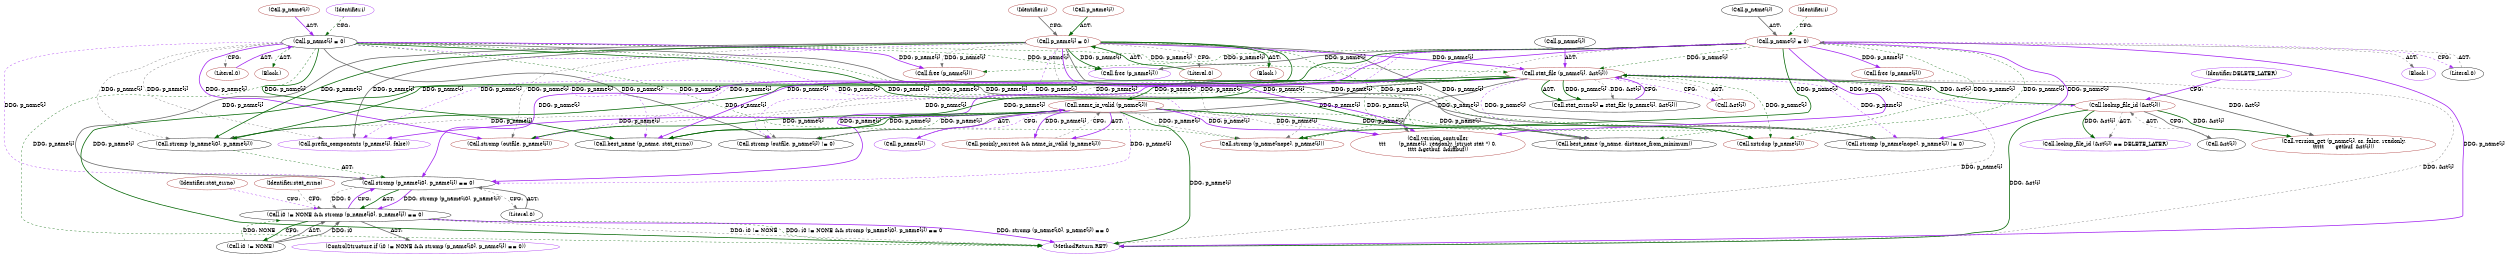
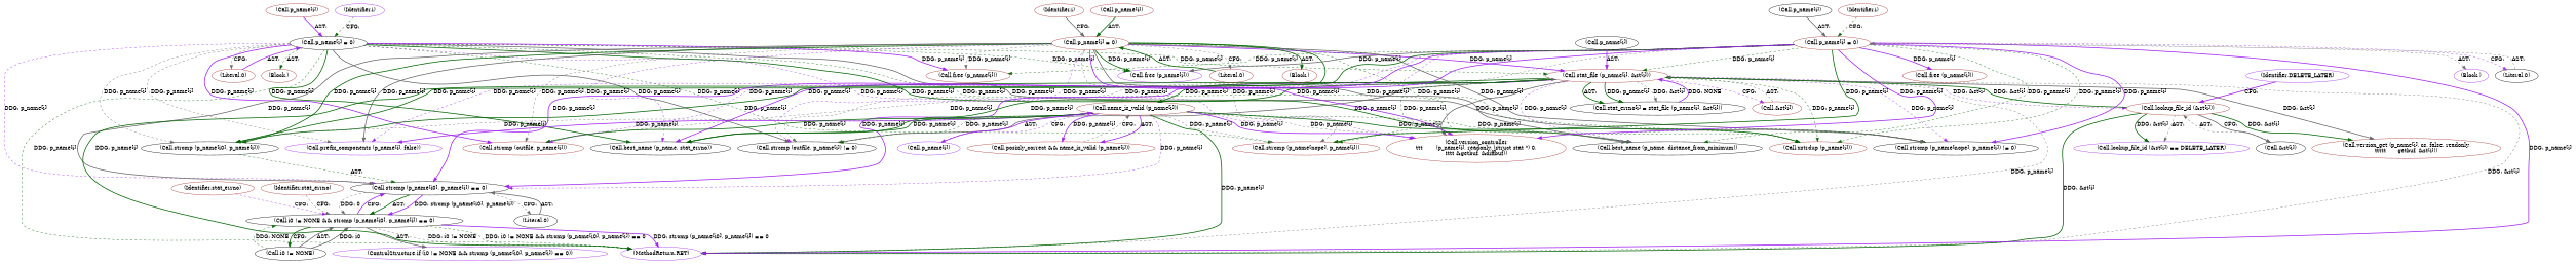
  digraph {
    node [color=brown]
    edge [color=darkgreen style=bold]
    n1 [color=black label="(Call,strcmp (p_name[i0], p_name[i]) == 0)"]
    n2 [color=black label="(Call,i0 != NONE && strcmp (p_name[i0], p_name[i]) == 0)"]
    n3 [color=black label="(Literal,0)"]
    n4 [color=purple label="(MethodReturn,RET)"]
    n5 [color=purple label="(ControlStructure,if (i0 != NONE && strcmp (p_name[i0], p_name[i]) == 0))"]
    n6 [color=black label="(Call,i0 != NONE)"]
    n7 [color=black label="(Call,p_name[i] = 0)"]
    n8 [label="(Call,stat_file (p_name[i], &st[i]))"]
    n9 [label="(Call,xstrdup (p_name[i]))"]
    n10 [label="(Call,version_controller\n\t\t\t        (p_name[i], readonly, (struct stat *) 0,\n\t\t\t\t &getbuf, &diffbuf))"]
    n11 [color=purple label="(Call,prefix_components (p_name[i], false))"]
    n12 [color=black label="(Call,strcmp (p_name[i0], p_name[i]))"]
    n13 [color=black label="(Call,strcmp (outfile, p_name[i]) != 0)"]
    n14 [color=black label="(Call,strcmp (p_name[nope], p_name[i]) != 0)"]
    n15 [label="(Literal,0)"]
    n16 [color=purple label="(Call,free (p_name[i]))"]
    n17 [label="(Block,)"]
    n18 [label="(Call,strcmp (outfile, p_name[i]))"]
    n19 [label="(Call,free (p_name[i]))"]
    n20 [color=black label="(Call,best_name (p_name, stat_errno))"]
    n21 [label="(Call,strcmp (p_name[nope], p_name[i]))"]
    n22 [color=black label="(Call,best_name (p_name, distance_from_minimum))"]
    n23 [label="(Call,name_is_valid (p_name[i]))"]
    n24 [label="(Call,lookup_file_id (&st[i]))"]
    n25 [label="(Call,version_get (p_name[i], cs, false, readonly,\n\t\t\t\t\t       getbuf, &st[i]))"]
    n26 [color=black label="(Call,stat_errno[i] = stat_file (p_name[i], &st[i]))"]
    n27 [label="(Call,&st[i])"]
    n28 [color=purple label="(Call,p_name[i])"]
    n29 [label="(Call,posixly_correct && name_is_valid (p_name[i]))"]
    n30 [color=purple label="(Call,lookup_file_id (&st[i]) == DELETE_LATER)"]
    n31 [color=black label="(Call,&st[i])"]
    n32 [label="(Call,p_name[i] = 0)"]
    n33 [label="(Literal,0)"]
    n34 [label="(Block,)"]
    n35 [label="(Call,p_name[i] = 0)"]
    n36 [color=purple label="(Block,)"]
    n37 [color=black label="(Literal,0)"]
    n38 [label="(Call,free (p_name[i]))"]
    n39 [label="(Identifier,i)"]
    n40 [label="(Identifier,stat_errno)"]
    n41 [label="(Identifier,stat_errno)"]
    n42 [color=black label="(Call,p_name[i])"]
    n43 [label="(Call,p_name[i])"]
    n44 [color=black label="(Call,p_name[i])"]
    n45 [color=purple label="(Identifier,i)"]
    n46 [label="(Identifier,i)"]
    n47 [color=purple label="(Identifier,DELETE_LATER)"]
    n48 [label="(Call,p_name[i])"]
    n1 -> n2 [label="AST: "]
    n1 -> n2 [color=purple label="DDG: strcmp (p_name[i0], p_name[i])"]
    n1 -> n2 [color=gray40 label="DDG: 0" style=dashed]
    n1 -> n3 [color=gray40 label="CFG: " style=dashed]
    n2 -> n1 [color=purple label="CFG: "]
    n2 -> n4 [color=purple label="DDG: strcmp (p_name[i0], p_name[i]) == 0"]
    n2 -> n4 [color=gray40 label="DDG: i0 != NONE" style=dashed]
    n2 -> n4 [label="DDG: i0 != NONE && strcmp (p_name[i0], p_name[i]) == 0" style=dashed]
    n2 -> n5 [color=gray40 label="AST: "]
    n2 -> n6 [label="CFG: "]
    n3 -> n1 [color=gray40 label="AST: "]
    n6 -> n2 [color=gray40 label="AST: "]
    n6 -> n2 [color=gray40 label="DDG: i0"]
    n6 -> n2 [label="DDG: NONE" style=dashed]
    n7 -> n1 [color=purple label="DDG: p_name[i]" style=dashed]
    n7 -> n4 [label="DDG: p_name[i]" style=dashed]
    n7 -> n8 [label="DDG: p_name[i]" style=dashed]
    n7 -> n9 [label="DDG: p_name[i]" style=dashed]
    n7 -> n10 [color=purple label="DDG: p_name[i]" style=dashed]
    n7 -> n11 [color=gray40 label="DDG: p_name[i]" style=dashed]
    n7 -> n12 [color=gray40 label="DDG: p_name[i]" style=dashed]
    n7 -> n13 [color=gray40 label="DDG: p_name[i]"]
    n7 -> n14 [color=gray40 label="DDG: p_name[i]"]
    n7 -> n15 [color=gray40 label="CFG: " style=dashed]
    n7 -> n16 [label="DDG: p_name[i]" style=dashed]
    n7 -> n17 [label="AST: " style=dashed]
    n7 -> n18 [color=purple label="DDG: p_name[i]"]
    n7 -> n19 [color=purple label="DDG: p_name[i]"]
    n7 -> n20 [label="DDG: p_name[i]"]
    n7 -> n21 [label="DDG: p_name[i]" style=dashed]
    n7 -> n22 [label="DDG: p_name[i]"]
    n8 -> n1 [color=purple label="DDG: p_name[i]"]
    n8 -> n4 [color=gray40 label="DDG: p_name[i]" style=dashed]
    n8 -> n4 [color=gray40 label="DDG: &st[i]" style=dashed]
    n8 -> n9 [label="DDG: p_name[i]" style=dashed]
    n8 -> n10 [color=gray40 label="DDG: p_name[i]"]
    n8 -> n12 [label="DDG: p_name[i]"]
    n8 -> n13 [color=gray40 label="DDG: p_name[i]"]
    n8 -> n14 [color=purple label="DDG: p_name[i]" style=dashed]
-   n8 -> n18 [color=gray40 label="DDG: p_name[i]" style=dashed]
+   n18 -> n8 [color=gray40 label="DDG: p_name[i]" style=dashed]
    n8 -> n20 [label="DDG: p_name[i]"]
    n8 -> n21 [label="DDG: p_name[i]" style=dashed]
    n8 -> n22 [color=purple label="DDG: p_name[i]" style=dashed]
    n8 -> n23 [label="DDG: p_name[i]"]
    n8 -> n24 [color=purple label="DDG: &st[i]" style=dashed]
    n8 -> n25 [color=gray40 label="DDG: &st[i]"]
    n8 -> n26 [label="AST: "]
    n8 -> n26 [label="DDG: p_name[i]"]
    n8 -> n26 [color=gray40 label="DDG: &st[i]" style=dashed]
    n8 -> n27 [color=purple label="CFG: " style=dashed]
    n12 -> n1 [label="AST: " style=dashed]
    n15 -> n7 [color=purple label="AST: "]
    n23 -> n1 [color=purple label="DDG: p_name[i]" style=dashed]
    n23 -> n4 [label="DDG: p_name[i]"]
    n23 -> n9 [label="DDG: p_name[i]"]
    n23 -> n10 [color=purple label="DDG: p_name[i]"]
    n23 -> n11 [color=purple label="DDG: p_name[i]"]
    n23 -> n12 [color=gray40 label="DDG: p_name[i]" style=dashed]
    n23 -> n13 [label="DDG: p_name[i]" style=dashed]
    n23 -> n14 [label="DDG: p_name[i]" style=dashed]
    n23 -> n18 [label="DDG: p_name[i]"]
    n23 -> n20 [label="DDG: p_name[i]"]
    n23 -> n21 [color=gray40 label="DDG: p_name[i]" style=dashed]
    n23 -> n22 [color=gray40 label="DDG: p_name[i]" style=dashed]
    n23 -> n28 [color=purple label="CFG: " style=dashed]
    n23 -> n29 [color=purple label="AST: "]
    n23 -> n29 [color=purple label="DDG: p_name[i]"]
    n24 -> n4 [label="DDG: &st[i]"]
    n24 -> n8 [label="DDG: &st[i]"]
    n24 -> n25 [label="DDG: &st[i]"]
    n24 -> n30 [color=gray40 label="AST: " style=dashed]
    n24 -> n30 [label="DDG: &st[i]"]
    n24 -> n31 [color=gray40 label="CFG: "]
-   n26 -> n8 [color=purple label="CFG: "]
+   n26 -> n8 [color=purple label="DDG: NONE"]
    n27 -> n8 [color=gray40 label="AST: " style=dashed]
    n28 -> n23 [color=purple label="AST: "]
    n29 -> n23 [color=gray40 label="CFG: " style=dashed]
    n31 -> n24 [color=gray40 label="AST: " style=dashed]
    n32 -> n1 [color=gray40 label="DDG: p_name[i]"]
    n32 -> n4 [label="DDG: p_name[i]"]
    n32 -> n8 [color=purple label="DDG: p_name[i]"]
    n32 -> n9 [label="DDG: p_name[i]" style=dashed]
    n32 -> n10 [color=purple label="DDG: p_name[i]"]
    n32 -> n11 [color=gray40 label="DDG: p_name[i]"]
    n32 -> n12 [label="DDG: p_name[i]"]
    n32 -> n13 [color=purple label="DDG: p_name[i]" style=dashed]
    n32 -> n14 [color=gray40 label="DDG: p_name[i]"]
    n32 -> n16 [label="DDG: p_name[i]"]
    n32 -> n18 [color=gray40 label="DDG: p_name[i]" style=dashed]
    n32 -> n19 [color=gray40 label="DDG: p_name[i]" style=dashed]
    n32 -> n20 [color=purple label="DDG: p_name[i]" style=dashed]
    n32 -> n21 [color=gray40 label="DDG: p_name[i]" style=dashed]
    n32 -> n22 [color=gray40 label="DDG: p_name[i]"]
    n32 -> n33 [color=gray40 label="CFG: " style=dashed]
    n32 -> n34 [label="AST: "]
    n33 -> n32 [label="AST: "]
    n35 -> n1 [color=purple label="DDG: p_name[i]"]
    n35 -> n4 [color=purple label="DDG: p_name[i]"]
    n35 -> n8 [label="DDG: p_name[i]" style=dashed]
    n35 -> n9 [label="DDG: p_name[i]" style=dashed]
    n35 -> n10 [color=purple label="DDG: p_name[i]"]
    n35 -> n11 [color=purple label="DDG: p_name[i]" style=dashed]
    n35 -> n12 [label="DDG: p_name[i]"]
    n35 -> n13 [color=gray40 label="DDG: p_name[i]" style=dashed]
    n35 -> n14 [color=purple label="DDG: p_name[i]"]
    n35 -> n16 [color=gray40 label="DDG: p_name[i]"]
    n35 -> n18 [color=purple label="DDG: p_name[i]" style=dashed]
    n35 -> n19 [label="DDG: p_name[i]" style=dashed]
    n35 -> n20 [color=purple label="DDG: p_name[i]"]
    n35 -> n21 [label="DDG: p_name[i]"]
    n35 -> n22 [label="DDG: p_name[i]" style=dashed]
    n35 -> n36 [color=gray40 label="AST: " style=dashed]
    n35 -> n37 [color=purple label="CFG: " style=dashed]
    n35 -> n38 [color=purple label="DDG: p_name[i]"]
    n37 -> n35 [color=gray40 label="AST: " style=dashed]
    n39 -> n32 [color=gray40 label="CFG: "]
    n40 -> n2 [color=gray40 label="CFG: " style=dashed]
    n41 -> n2 [color=purple label="CFG: " style=dashed]
    n42 -> n8 [color=purple label="AST: "]
    n43 -> n7 [color=purple label="AST: "]
    n44 -> n35 [color=gray40 label="AST: "]
    n45 -> n7 [label="CFG: " style=dashed]
    n46 -> n35 [label="CFG: " style=dashed]
    n47 -> n24 [color=purple label="CFG: "]
    n48 -> n32 [label="AST: "]
  }
